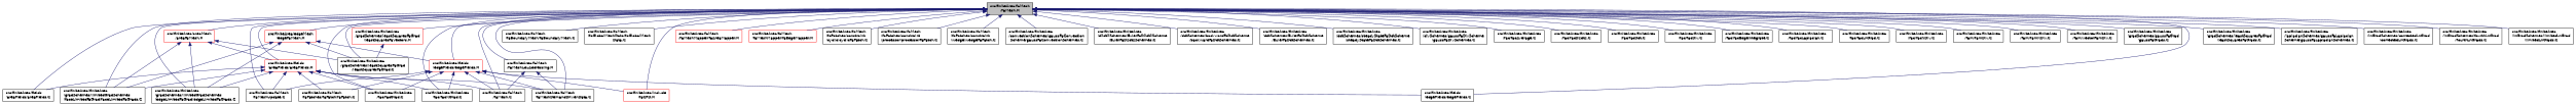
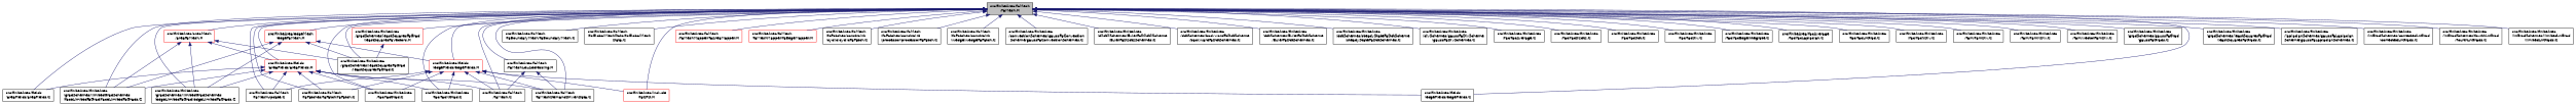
  digraph {
    node [color=black fontname=Helvetica fontsize=10 shape=record]
    edge [color=midnightblue dir=back fontname=Helvetica fontsize=10 labelfontname=Helvetica labelfontsize=10 style=solid]
    n1 [fillcolor=grey75 fontcolor=black height=0.2 label="src/finiteArea/faMesh\l/faMesh.H" style=filled width=0.4]
    n2 [color=red height=0.2 label="src/finiteArea/areaMesh\l/areaFaMesh.H" width=0.4]
    n3 [color=red height=0.2 label="src/finiteArea/fields\l/areaFields/areaFields.H" width=0.4]
    n4 [height=0.2 label="src/finiteArea/faMesh\l/faMesh.C" width=0.4]
    n5 [height=0.2 label="src/finiteArea/faMesh\l/faMeshDemandDrivenData.C" width=0.4]
    n6 [height=0.2 label="src/finiteArea/faMesh\l/faMeshUpdate.C" width=0.4]
    n7 [height=0.2 label="src/finiteArea/faMesh\l/faPatches/faPatch/faPatch.C" width=0.4]
    n8 [height=0.2 label="src/finiteArea/fields\l/areaFields/areaFields.C" width=0.4]
    n9 [height=0.2 label="src/finiteArea/finiteArea\l/fac/facGrad.C" width=0.4]
    n10 [height=0.2 label="src/finiteArea/finiteArea\l/fac/facNGrad.C" width=0.4]
    n11 [height=0.2 label="src/finiteArea/finiteArea\l/gradSchemes/limitedGradSchemes\l/edgeLimitedFaGrad/edgeLimitedFaGrads.C" width=0.4]
    n12 [height=0.2 label="src/finiteArea/finiteArea\l/gradSchemes/limitedGradSchemes\l/faceLimitedFaGrad/faceLimitedFaGrads.C" width=0.4]
    n13 [color=red height=0.2 label="src/finiteArea/include\l/faCFD.H" width=0.4]
    n14 [height=0.2 label="src/finiteArea/finiteArea\l/gradSchemes/leastSquaresFaGrad\l/leastSquaresFaGrad.C" width=0.4]
    n15 [color=red height=0.2 label="src/finiteArea/edgeMesh\l/edgeFaMesh.H" width=0.4]
    n16 [color=red height=0.2 label="src/finiteArea/fields\l/edgeFields/edgeFields.H" width=0.4]
    n17 [height=0.2 label="src/finiteArea/fields\l/edgeFields/edgeFields.C" width=0.4]
    n18 [height=0.2 label="src/finiteArea/faMesh\l/faBoundaryMesh/faBoundaryMesh.C" width=0.4]
    n19 [height=0.2 label="src/finiteArea/faMesh\l/faGlobalMeshData/faGlobalMesh\lData.C" width=0.4]
    n20 [height=0.2 label="src/finiteArea/faMesh\l/faMeshLduAddressing.H" width=0.4]
    n21 [color=red height=0.2 label="src/finiteArea/faMesh\l/faMeshMapper/faAreaMapper.H" width=0.4]
    n22 [color=red height=0.2 label="src/finiteArea/faMesh\l/faMeshMapper/faEdgeMapper.H" width=0.4]
    n23 [height=0.2 label="src/finiteArea/faMesh\l/faPatches/constraint\l/cyclic/cyclicFaPatch.C" width=0.4]
    n24 [height=0.2 label="src/finiteArea/faMesh\l/faPatches/constraint\l/processor/processorFaPatch.C" width=0.4]
    n25 [height=0.2 label="src/finiteArea/faMesh\l/faPatches/constraint\l/wedge/wedgeFaPatch.C" width=0.4]
    n26 [height=0.2 label="src/finiteArea/finiteArea\l/convectionSchemes/gaussFaConvection\lScheme/gaussFaConvectionSchemes.C" width=0.4]
    n27 [height=0.2 label="src/finiteArea/finiteArea\l/d2dt2Schemes/EulerFaD2dt2Scheme\l/EulerFaD2dt2Schemes.C" width=0.4]
    n28 [height=0.2 label="src/finiteArea/finiteArea\l/ddtSchemes/backwardFaDdtScheme\l/backwardFaDdtSchemes.C" width=0.4]
    n29 [height=0.2 label="src/finiteArea/finiteArea\l/ddtSchemes/EulerFaDdtScheme\l/EulerFaDdtSchemes.C" width=0.4]
    n30 [height=0.2 label="src/finiteArea/finiteArea\l/ddtSchemes/steadyStateFaDdtScheme\l/steadyStateFaDdtSchemes.C" width=0.4]
    n31 [height=0.2 label="src/finiteArea/finiteArea\l/divSchemes/gaussFaDivScheme\l/gaussFaDivSchemes.C" width=0.4]
    n32 [height=0.2 label="src/finiteArea/finiteArea\l/fac/facAverage.C" width=0.4]
    n33 [height=0.2 label="src/finiteArea/finiteArea\l/fac/facD2dt2.C" width=0.4]
    n34 [height=0.2 label="src/finiteArea/finiteArea\l/fac/facDdt.C" width=0.4]
    n35 [height=0.2 label="src/finiteArea/finiteArea\l/fac/facDiv.C" width=0.4]
    n36 [height=0.2 label="src/finiteArea/finiteArea\l/fac/facEdgeIntegrate.C" width=0.4]
-   n37 [height=0.2 label="src/finiteArea/finiteArea\l/fac/facLaplacian.C" width=0.4]
+   n37 [height=0.2 label="src/finiteArea/facAverage\l/fac/facLaplacian.C" width=0.4]
    n38 [height=0.2 label="src/finiteArea/finiteArea\l/fac/facLnGrad.C" width=0.4]
    n39 [height=0.2 label="src/finiteArea/finiteArea\l/fac/facNDiv.C" width=0.4]
    n40 [height=0.2 label="src/finiteArea/finiteArea\l/fam/famDiv.C" width=0.4]
    n41 [height=0.2 label="src/finiteArea/finiteArea\l/fam/famNDiv.C" width=0.4]
    n42 [height=0.2 label="src/finiteArea/finiteArea\l/fam/vectorFamDiv.C" width=0.4]
    n43 [height=0.2 label="src/finiteArea/finiteArea\l/gradSchemes/gaussFaGrad\l/gaussFaGrads.C" width=0.4]
    n44 [color=red height=0.2 label="src/finiteArea/finiteArea\l/gradSchemes/leastSquaresFaGrad\l/leastSquaresFaVectors.H" width=0.4]
    n45 [height=0.2 label="src/finiteArea/finiteArea\l/gradSchemes/leastSquaresFaGrad\l/leastSquaresFaGrads.C" width=0.4]
    n46 [height=0.2 label="src/finiteArea/finiteArea\l/laplacianSchemes/gaussFaLaplacian\lScheme/gaussFaLaplacianSchemes.C" width=0.4]
    n47 [height=0.2 label="src/finiteArea/finiteArea\l/lnGradSchemes/correctedLnGrad\l/correctedLnGrads.C" width=0.4]
    n48 [height=0.2 label="src/finiteArea/finiteArea\l/lnGradSchemes/fourthLnGrad\l/fourthLnGrads.C" width=0.4]
    n49 [height=0.2 label="src/finiteArea/finiteArea\l/lnGradSchemes/limitedLnGrad\l/limitedLnGrads.C" width=0.4]
    n1 -> n2
    n1 -> n3
    n1 -> n4
    n1 -> n5
    n1 -> n6
+   n1 -> n7
    n1 -> n8
    n1 -> n9
    n1 -> n10
    n1 -> n11
    n1 -> n12
    n1 -> n13
    n1 -> n14
    n1 -> n15
    n1 -> n16
    n1 -> n17
    n1 -> n18
    n1 -> n19
    n1 -> n20
    n1 -> n21
    n1 -> n22
    n1 -> n23
    n1 -> n24
    n1 -> n25
    n1 -> n26
    n1 -> n27
    n1 -> n28
    n1 -> n29
    n1 -> n30
    n1 -> n31
    n1 -> n32
    n1 -> n33
    n1 -> n34
    n1 -> n35
    n1 -> n36
    n1 -> n37
    n1 -> n38
    n1 -> n39
    n1 -> n40
    n1 -> n41
    n1 -> n42
    n1 -> n43
    n1 -> n44
    n1 -> n45
    n1 -> n46
    n1 -> n47
    n1 -> n48
    n1 -> n49
    n2 -> n3
    n2 -> n11
    n2 -> n12
    n2 -> n14
    n3 -> n4
    n3 -> n5
    n3 -> n6
    n3 -> n7
    n3 -> n8
    n3 -> n9
    n3 -> n10
    n3 -> n11
    n3 -> n12
    n15 -> n11
    n15 -> n12
    n15 -> n14
    n15 -> n16
    n16 -> n4
    n16 -> n5
    n16 -> n6
    n16 -> n7
    n16 -> n9
    n16 -> n10
    n16 -> n13
    n16 -> n17
    n20 -> n4
    n20 -> n5
    n44 -> n14
  }
